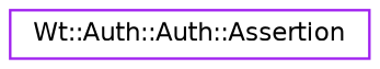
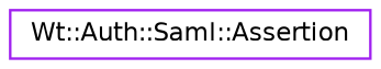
  digraph {
    rankdir=LR
-   n1 [color=purple fillcolor=white fontname=Helvetica fontsize=10 height=0.2 label="Wt::Auth::Auth::Assertion" shape=box style=filled width=0.4]
+   n1 [color=purple fillcolor=white fontname=Helvetica fontsize=10 height=0.2 label="Wt::Auth::Saml::Assertion" shape=box style=filled width=0.4]
  }
